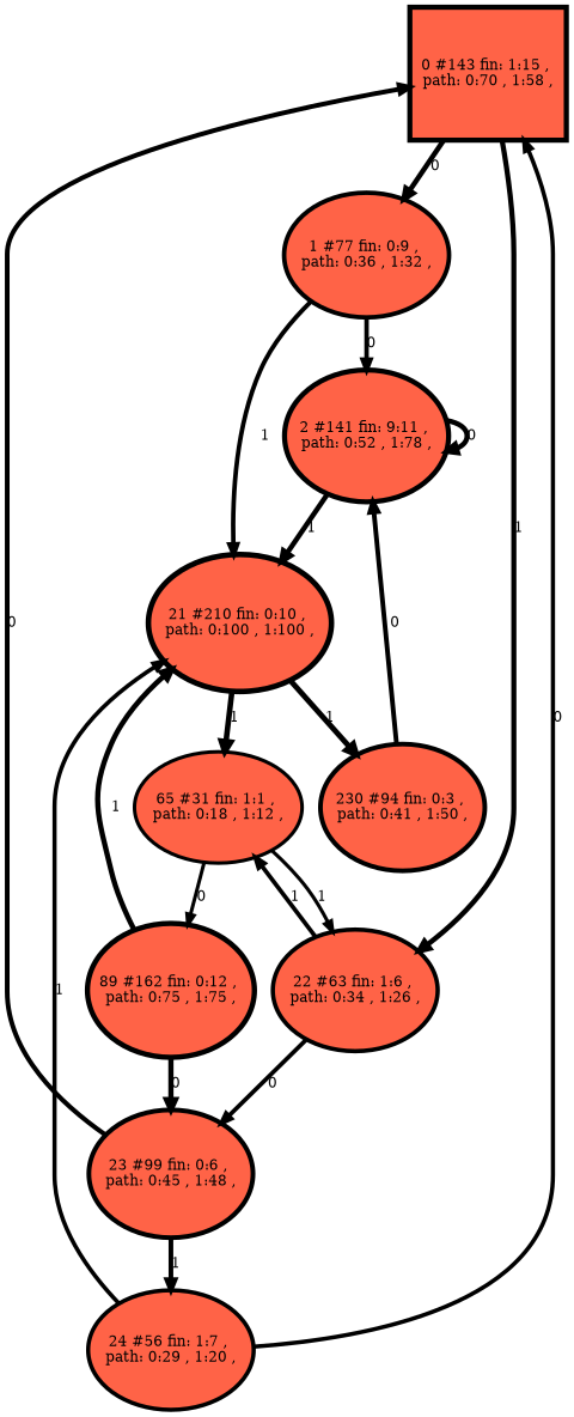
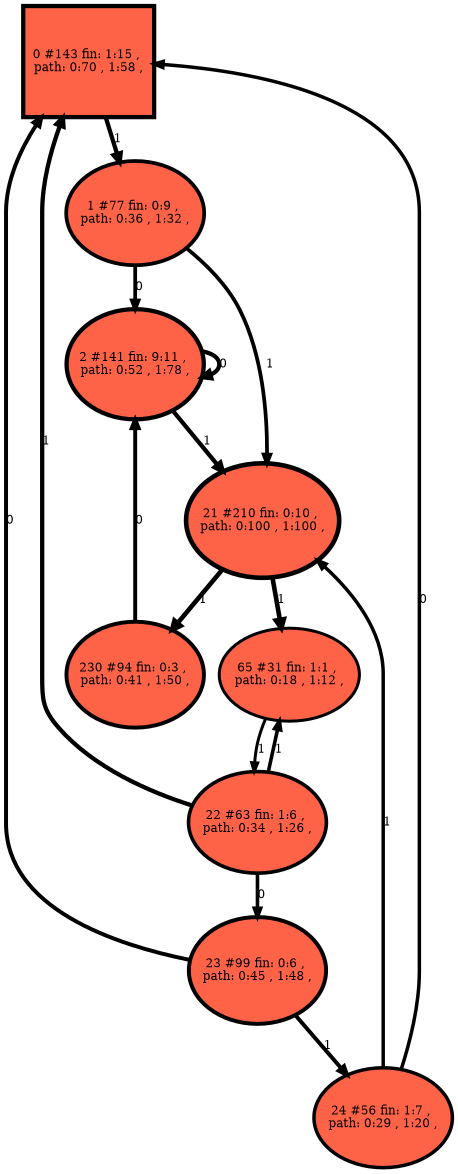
  digraph {
    node [fillcolor=tomato style=filled]
    edge [penwidth=4.96981]
    n1 [height=1.78672 label="0 #143 fin: 1:15 , \n path: 0:70 , 1:58 , " penwidth=4.96981 shape=box width=1.78672]
    n2 [height=1.67835 label="1 #77 fin: 0:9 , \n path: 0:36 , 1:32 , " penwidth=4.35671 width=1.67835]
    n3 [height=1.64072 label="22 #63 fin: 1:6 , \n path: 0:34 , 1:26 , " penwidth=4.15888 width=1.64072]
    n4 [height=1.78437 label="2 #141 fin: 9:11 , \n path: 0:52 , 1:78 , " penwidth=4.95583 width=1.78437]
    n5 [height=1.84875 label="21 #210 fin: 0:10 , \n path: 0:100 , 1:100 , " penwidth=5.35186 width=1.84875]
    n6 [height=1.72369 label="23 #99 fin: 0:6 , \n path: 0:45 , 1:48 , " penwidth=4.60517 width=1.72369]
    n7 [height=1.49643 label="65 #31 fin: 1:1 , \n path: 0:18 , 1:12 , " penwidth=3.46574 width=1.49643]
    n8 [height=1.7145 label="230 #94 fin: 0:3 , \n path: 0:41 , 1:50 , " penwidth=4.55388 width=1.7145]
    n9 [height=1.61801 label="24 #56 fin: 1:7 , \n path: 0:29 , 1:20 , " penwidth=4.04305 width=1.61801]
-   n10 [height=1.80726 label="89 #162 fin: 0:12 , \n path: 0:75 , 1:75 , " penwidth=5.09375 width=1.80726]
-   n1 -> n2 [label="0 "]
-   n1 -> n3 [label="1 "]
+   n1 -> n2 [label="1 "]
+   n3 -> n1 [label="1 "]
    n2 -> n4 [label="0 " penwidth=4.35671]
    n2 -> n5 [label="1 " penwidth=4.35671]
    n3 -> n6 [label="0 " penwidth=4.15888]
    n3 -> n7 [label="1 " penwidth=4.15888]
    n4 -> n4 [label="0 " penwidth=4.95583]
    n4 -> n5 [label="1 " penwidth=4.95583]
    n5 -> n7 [label="1 " penwidth=5.35186]
    n5 -> n8 [label="1 " penwidth=5.35186]
    n6 -> n1 [label="0 " penwidth=4.60517]
    n6 -> n9 [label="1 " penwidth=4.60517]
    n7 -> n3 [label="1 " penwidth=3.46574]
-   n7 -> n10 [label="0 " penwidth=3.46574]
    n8 -> n4 [label="0 " penwidth=4.55388]
    n9 -> n1 [label="0 " penwidth=4.04305]
    n9 -> n5 [label="1 " penwidth=4.04305]
-   n10 -> n5 [label="1 " penwidth=5.09375]
-   n10 -> n6 [label="0 " penwidth=5.09375]
  }
